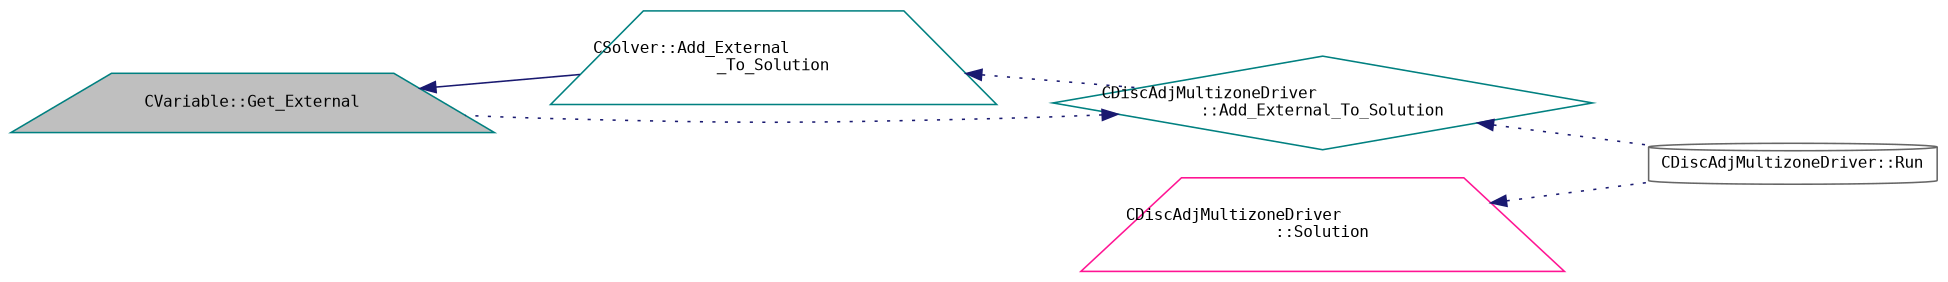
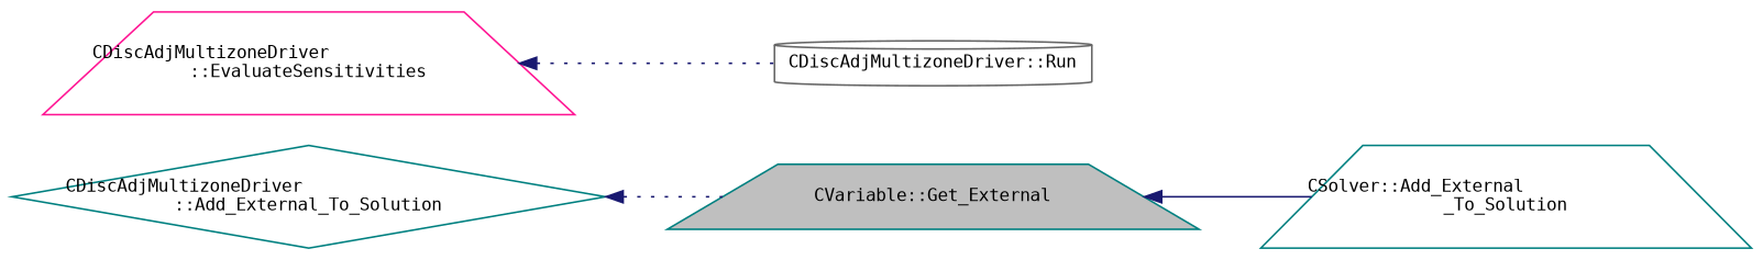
  digraph {
    fontname="DejaVu Sans Mono"
    rankdir=LR
    node [color=teal fillcolor=white fontname="DejaVu Sans Mono" fontsize=10 shape=trapezium style=filled]
    edge [color=midnightblue dir=back fontname="DejaVu Sans Mono" fontsize=10 labelfontname=Helvetica labelfontsize=10 style=dotted]
    n1 [fillcolor=grey75 fontcolor=black height=0.2 label="CVariable::Get_External" width=0.4]
    n2 [height=0.2 label="CSolver::Add_External\l_To_Solution" width=0.4]
    n3 [height=0.2 label="CDiscAdjMultizoneDriver\l::Add_External_To_Solution" shape=diamond width=0.4]
    n4 [color=gray40 height=0.2 label="CDiscAdjMultizoneDriver::Run" shape=cylinder width=0.4]
-   n5 [color=deeppink height=0.2 label="CDiscAdjMultizoneDriver\l::Solution" width=0.4]
+   n5 [color=deeppink height=0.2 label="CDiscAdjMultizoneDriver\l::EvaluateSensitivities" width=0.4]
    n1 -> n2 [style=solid]
-   n2 -> n3
    n3 -> n1
-   n3 -> n4
    n5 -> n4
  }
